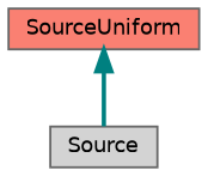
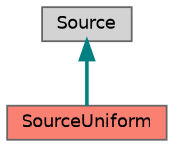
  digraph {
    node [color=gray40 fontname=Helvetica fontsize=10 shape=box style=filled]
    n1 [fillcolor=salmon fontcolor=black height=0.2 label=SourceUniform width=0.4]
    n2 [fillcolor=lightgrey height=0.2 label=Source width=0.4]
-   n1 -> n2 [color=teal dir=back fontname=Helvetica fontsize=10 labelfontname=Helvetica labelfontsize=10 style=bold]
+   n2 -> n1 [color=teal dir=back fontname=Helvetica fontsize=10 labelfontname=Helvetica labelfontsize=10 style=bold]
  }
